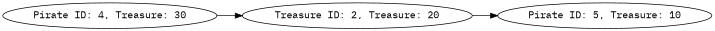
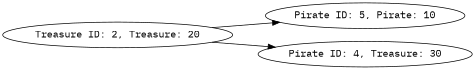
  digraph {
    fontname="IBM Plex Mono"
    rankdir=LR
    node [fontname="IBM Plex Mono"]
    edge [fontname="IBM Plex Mono"]
    n1 [label="Treasure ID: 2, Treasure: 20"]
-   "Pirate ID: 5, Treasure: 10"
+   "Pirate ID: 5, Treasure: 10" [label="Pirate ID: 5, Pirate: 10"]
    "Pirate ID: 4, Treasure: 30"
    n1 -> "Pirate ID: 5, Treasure: 10"
-   "Pirate ID: 4, Treasure: 30" -> n1
+   n1 -> "Pirate ID: 4, Treasure: 30"
  }
